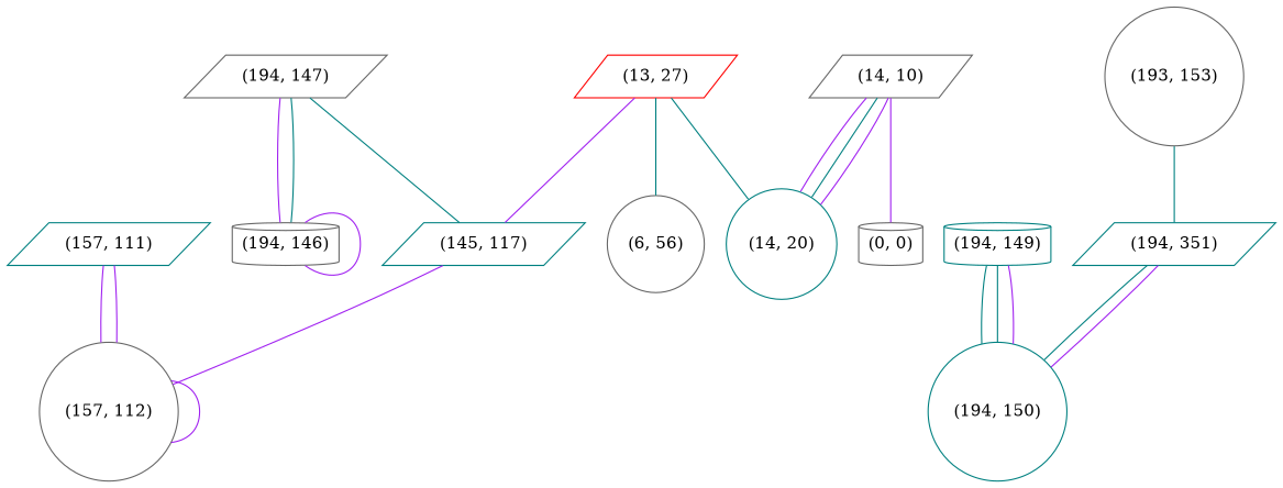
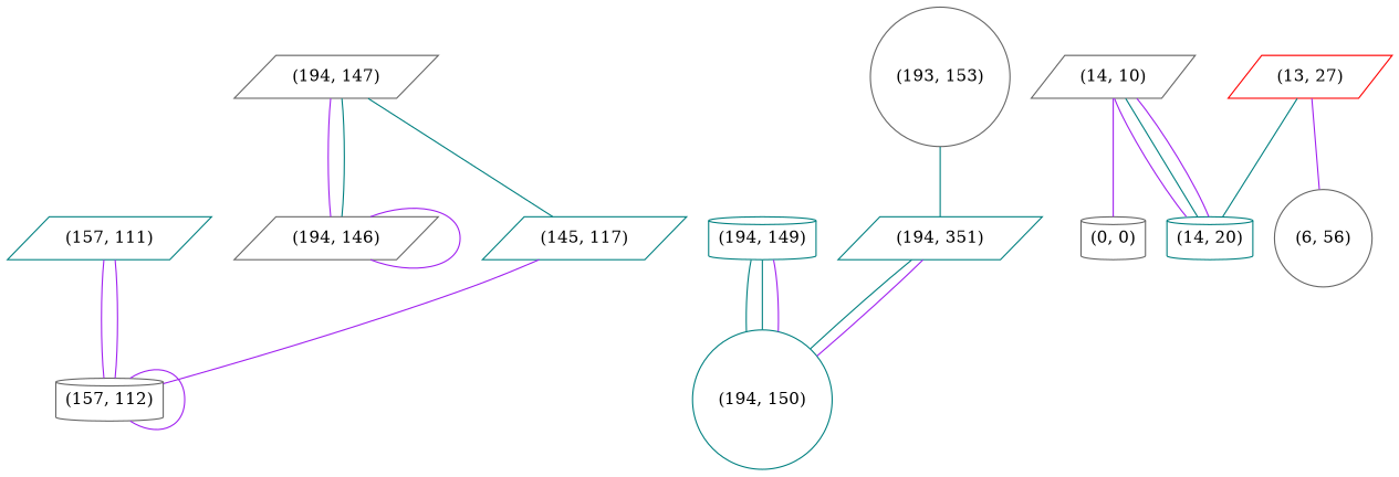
  graph {
    node [color=gray40 shape=parallelogram]
    edge [color=purple weight=1]
    "(157, 111)" [color=teal]
-   "(157, 112)" [shape=circle]
-   "(194, 146)" [shape=cylinder]
+   "(157, 112)" [shape=cylinder]
+   "(194, 146)"
    "(194, 147)"
    "(145, 117)" [color=teal]
    "(194, 149)" [color=teal shape=cylinder]
    "(194, 150)" [color=teal shape=circle]
    "(193, 153)" [shape=circle]
    n9 [color=teal label="(194, 351)"]
    n10 [label="(14, 10)"]
    "(0, 0)" [shape=cylinder]
-   "(14, 20)" [color=teal shape=circle]
+   "(14, 20)" [color=teal shape=cylinder]
    "(13, 27)" [color=red]
    n14 [label="(6, 56)" shape=circle]
    "(157, 111)" -- "(157, 112)"
    "(157, 111)" -- "(157, 112)"
    "(157, 112)" -- "(157, 112)" [weight=2]
    "(194, 146)" -- "(194, 146)" [weight=2]
    "(194, 147)" -- "(194, 146)"
    "(194, 147)" -- "(194, 146)" [color=teal]
    "(194, 147)" -- "(145, 117)" [color=teal]
    "(145, 117)" -- "(157, 112)"
    "(194, 149)" -- "(194, 150)" [color=teal]
    "(194, 149)" -- "(194, 150)" [color=teal]
    "(194, 149)" -- "(194, 150)"
    "(193, 153)" -- n9 [color=teal]
    n9 -- "(194, 150)" [color=teal]
    n9 -- "(194, 150)"
    n10 -- "(0, 0)" [weight=4]
    n10 -- "(14, 20)"
    n10 -- "(14, 20)" [color=teal]
    n10 -- "(14, 20)"
-   "(13, 27)" -- "(145, 117)"
    "(13, 27)" -- "(14, 20)" [color=teal]
-   "(13, 27)" -- n14 [color=teal]
+   "(13, 27)" -- n14
  }
